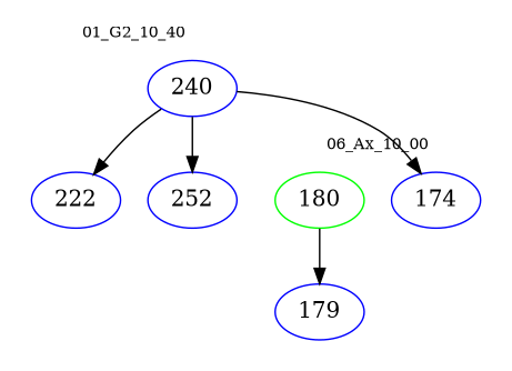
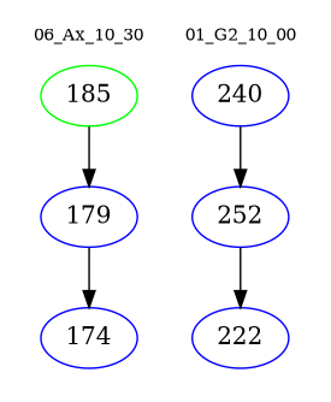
  digraph {
    node [color=blue]
    edge [color=black]
    n1 [label=179]
    n2 [label=174]
-   n3 [color=green label=180]
+   n3 [color=green label=185]
    n4 [label=240]
    n5 [label=222]
    n6 [label=252]
    subgraph cluster_1 {
      color=white
      fontsize=10
-     label="06_Ax_10_00"
+     label="06_Ax_10_30"
      n1
      n2
      n3
    }
    subgraph cluster_2 {
      color=white
      fontsize=10
-     label="01_G2_10_40"
+     label="01_G2_10_00"
      n4
      n5
      n6
    }
-   n4 -> n2
+   n1 -> n2
    n3 -> n1
-   n4 -> n5
+   n6 -> n5
    n4 -> n6
  }
